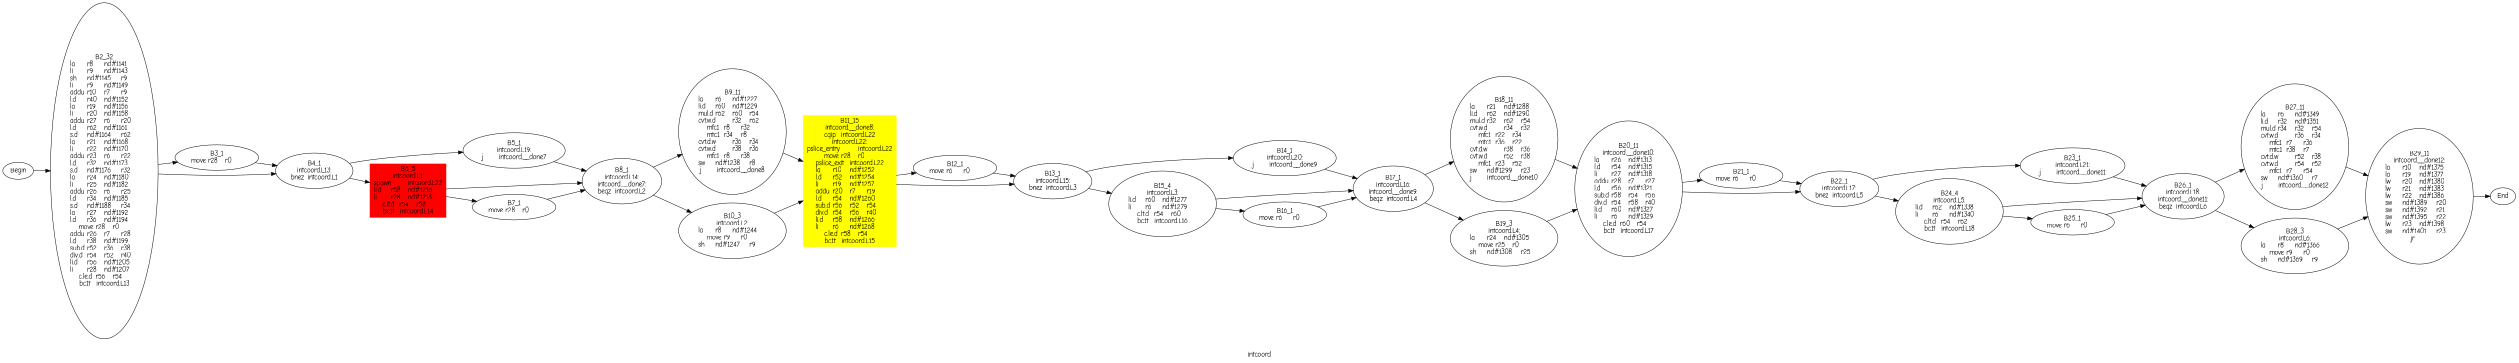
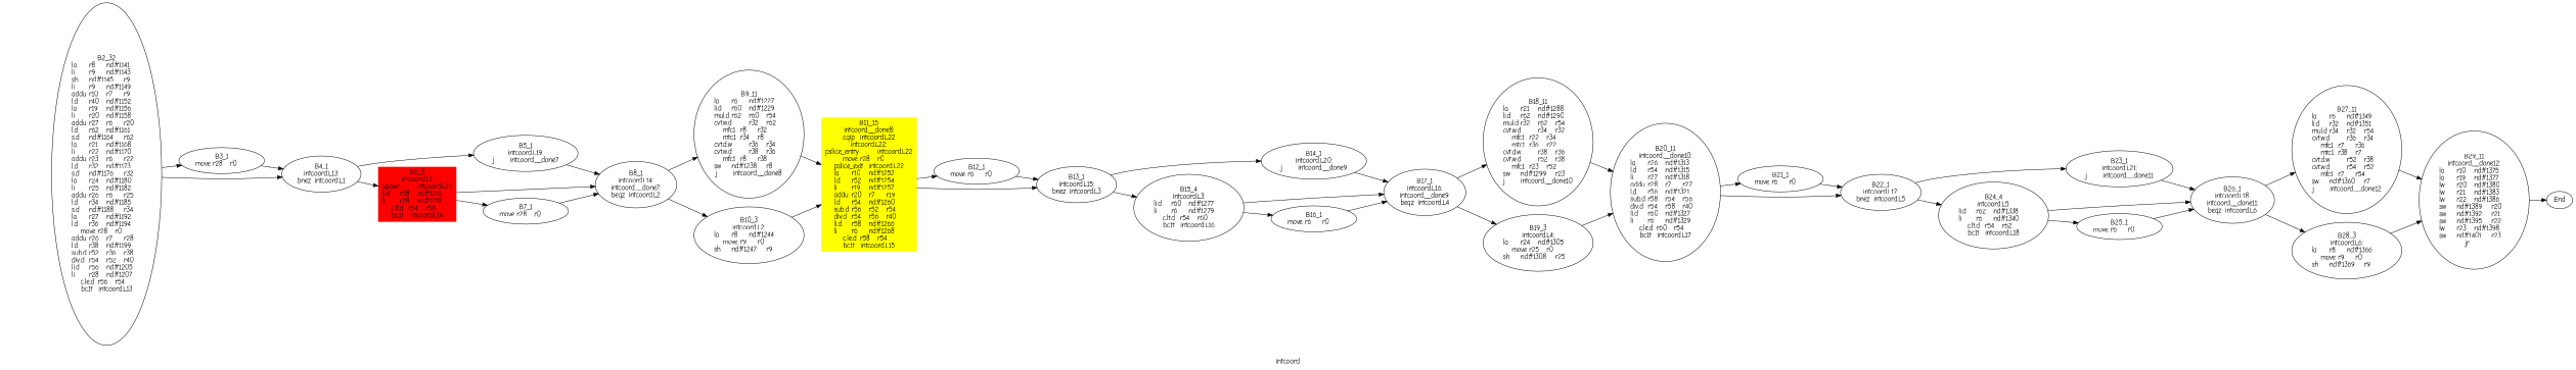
  digraph {
    color=purple
    label=intcoord
    style=dashed
    rankdir=LR
    fontname="Comic Neue"
    node [fontname="Comic Neue"]
    edge [fontname="Comic Neue"]
-   n1 [label=Begin]
    n2 [label="B2_32\nla	r8	nd#1141	\nli	r9	nd#1143	\nsh	nd#1145	r9	\nli	r9	nd#1149	\naddu	r10	r7	r9	\nl.d	r40	nd#1152	\nla	r19	nd#1156	\nli	r20	nd#1158	\naddu	r27	r6	r20	\nl.d	r62	nd#1161	\ns.d	nd#1164	r62	\nla	r21	nd#1168	\nli	r22	nd#1170	\naddu	r23	r6	r22	\nl.d	r32	nd#1173	\ns.d	nd#1176	r32	\nla	r24	nd#1180	\nli	r25	nd#1182	\naddu	r26	r6	r25	\nl.d	r34	nd#1185	\ns.d	nd#1188	r34	\nla	r27	nd#1192	\nl.d	r36	nd#1194	\nmove	r28	r0	\naddu	r26	r7	r28	\nl.d	r38	nd#1199	\nsub.d	r52	r36	r38	\ndiv.d	r54	r52	r40	\nli.d	r56	nd#1205	\nli	r28	nd#1207	\nc.le.d	r56	r54	\nbc1t	intcoord.L13\n"]
    n3 [label="B3_1\nmove	r28	r0	\n"]
    n4 [label="B4_1\nintcoord.L13:\nbnez	intcoord.L1\n"]
    n5 [label=End]
    n6 [label="B5_1\nintcoord.L19:\nj	intcoord.__done7\n"]
    n7 [color=red label="B6_5\nintcoord.L1:\nspawn	intcoord.L22\nli.d	r58	nd#1216	\nli	r28	nd#1218	\nc.lt.d	r54	r58	\nbc1t	intcoord.L14\n" shape=box style=filled]
    n8 [label="B8_1\nintcoord.L14:\nintcoord.__done7:\nbeqz	intcoord.L2\n"]
    n9 [label="B7_1\nmove	r28	r0	\n"]
    n10 [label="B9_11\nla	r6	nd#1227	\nli.d	r60	nd#1229	\nmul.d	r62	r60	r54	\ncvt.w.d	r32	r62	\nmfc1	r8	r32	\nmtc1	r34	r8	\ncvt.d.w	r36	r34	\ncvt.w.d	r38	r36	\nmfc1	r8	r38	\nsw	nd#1238	r8	\nj	intcoord.__done8\n"]
    n11 [label="B10_3\nintcoord.L2:\nla	r8	nd#1244	\nmove	r9	r0	\nsh	nd#1247	r9	\n"]
    n12 [color=yellow label="B11_15\nintcoord.__done8:\ncqip	intcoord.L22\nintcoord.L22:\npslice_entry	intcoord.L22\nmove	r28	r0	\npslice_exit	intcoord.L22\nla	r10	nd#1252	\nl.d	r52	nd#1254	\nli	r19	nd#1257	\naddu	r20	r7	r19	\nl.d	r54	nd#1260	\nsub.d	r56	r52	r54	\ndiv.d	r54	r56	r40	\nli.d	r58	nd#1266	\nli	r6	nd#1268	\nc.le.d	r58	r54	\nbc1t	intcoord.L15\n" shape=polygon style=filled]
    n13 [label="B12_1\nmove	r6	r0	\n"]
    n14 [label="B13_1\nintcoord.L15:\nbnez	intcoord.L3\n"]
    n15 [label="B14_1\nintcoord.L20:\nj	intcoord.__done9\n"]
    n16 [label="B15_4\nintcoord.L3:\nli.d	r60	nd#1277	\nli	r6	nd#1279	\nc.lt.d	r54	r60	\nbc1t	intcoord.L16\n"]
    n17 [label="B17_1\nintcoord.L16:\nintcoord.__done9:\nbeqz	intcoord.L4\n"]
    n18 [label="B16_1\nmove	r6	r0	\n"]
    n19 [label="B18_11\nla	r21	nd#1288	\nli.d	r62	nd#1290	\nmul.d	r32	r62	r54	\ncvt.w.d	r34	r32	\nmfc1	r22	r34	\nmtc1	r36	r22	\ncvt.d.w	r38	r36	\ncvt.w.d	r52	r38	\nmfc1	r23	r52	\nsw	nd#1299	r23	\nj	intcoord.__done10\n"]
    n20 [label="B19_3\nintcoord.L4:\nla	r24	nd#1305	\nmove	r25	r0	\nsh	nd#1308	r25	\n"]
    n21 [label="B20_11\nintcoord.__done10:\nla	r26	nd#1313	\nl.d	r54	nd#1315	\nli	r27	nd#1318	\naddu	r28	r7	r27	\nl.d	r56	nd#1321	\nsub.d	r58	r54	r56	\ndiv.d	r54	r58	r40	\nli.d	r60	nd#1327	\nli	r6	nd#1329	\nc.le.d	r60	r54	\nbc1t	intcoord.L17\n"]
    n22 [label="B21_1\nmove	r6	r0	\n"]
    n23 [label="B22_1\nintcoord.L17:\nbnez	intcoord.L5\n"]
    n24 [label="B23_1\nintcoord.L21:\nj	intcoord.__done11\n"]
    n25 [label="B24_4\nintcoord.L5:\nli.d	r62	nd#1338	\nli	r6	nd#1340	\nc.lt.d	r54	r62	\nbc1t	intcoord.L18\n"]
    n26 [label="B26_1\nintcoord.L18:\nintcoord.__done11:\nbeqz	intcoord.L6\n"]
    n27 [label="B25_1\nmove	r6	r0	\n"]
    n28 [label="B27_11\nla	r6	nd#1349	\nli.d	r32	nd#1351	\nmul.d	r34	r32	r54	\ncvt.w.d	r36	r34	\nmfc1	r7	r36	\nmtc1	r38	r7	\ncvt.d.w	r52	r38	\ncvt.w.d	r54	r52	\nmfc1	r7	r54	\nsw	nd#1360	r7	\nj	intcoord.__done12\n"]
    n29 [label="B28_3\nintcoord.L6:\nla	r8	nd#1366	\nmove	r9	r0	\nsh	nd#1369	r9	\n"]
    n30 [label="B29_11\nintcoord.__done12:\nla	r10	nd#1375	\nla	r19	nd#1377	\nlw	r20	nd#1380	\nlw	r21	nd#1383	\nlw	r22	nd#1386	\nsw	nd#1389	r20	\nsw	nd#1392	r21	\nsw	nd#1395	r22	\nlw	r23	nd#1398	\nsw	nd#1401	r23	\njr	\n"]
-   n1 -> n2
    n2 -> n3
    n2 -> n4
    n3 -> n4
    n4 -> n6
    n4 -> n7
    n6 -> n8
    n7 -> n8
    n7 -> n9
    n8 -> n10
    n8 -> n11
    n9 -> n8
    n10 -> n12
    n11 -> n12
    n12 -> n13
    n12 -> n14
    n13 -> n14
    n14 -> n15
    n14 -> n16
    n15 -> n17
    n16 -> n17
    n16 -> n18
    n17 -> n19
    n17 -> n20
    n18 -> n17
    n19 -> n21
    n20 -> n21
    n21 -> n22
    n21 -> n23
    n22 -> n23
    n23 -> n24
    n23 -> n25
    n24 -> n26
    n25 -> n26
    n25 -> n27
    n26 -> n28
    n26 -> n29
    n27 -> n26
    n28 -> n30
    n29 -> n30
    n30 -> n5
  }
